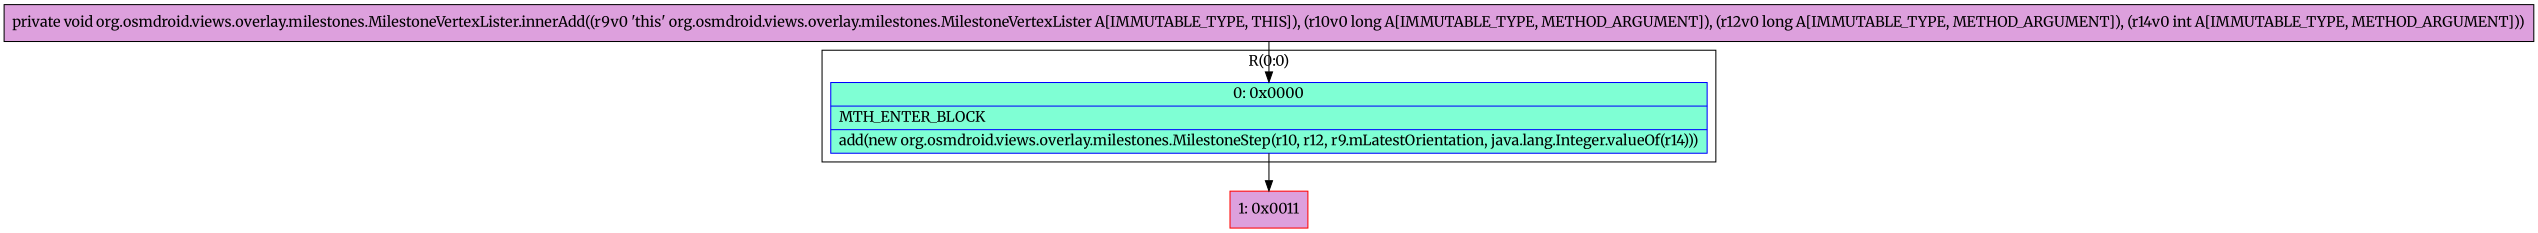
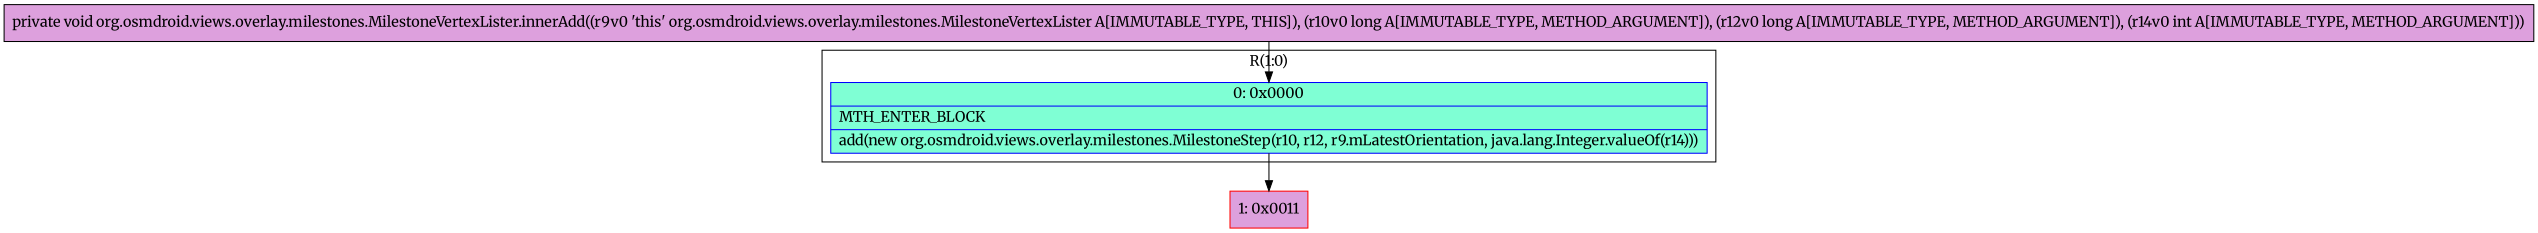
  digraph {
    fontname=Merriweather
    node [shape=record style=filled fillcolor=plum fontname=Merriweather]
    edge [fontname=Merriweather]
    n1 [color=blue label="{0\:\ 0x0000|MTH_ENTER_BLOCK\l|add(new org.osmdroid.views.overlay.milestones.MilestoneStep(r10, r12, r9.mLatestOrientation, java.lang.Integer.valueOf(r14)))\l}" fillcolor=aquamarine]
    n2 [color=red label="{1\:\ 0x0011}"]
    n3 [label="{private void org.osmdroid.views.overlay.milestones.MilestoneVertexLister.innerAdd((r9v0 'this' org.osmdroid.views.overlay.milestones.MilestoneVertexLister A[IMMUTABLE_TYPE, THIS]), (r10v0 long A[IMMUTABLE_TYPE, METHOD_ARGUMENT]), (r12v0 long A[IMMUTABLE_TYPE, METHOD_ARGUMENT]), (r14v0 int A[IMMUTABLE_TYPE, METHOD_ARGUMENT])) }"]
    subgraph cluster_1 {
-     label="R(0:0)"
+     label="R(1:0)"
      n1
    }
    n1 -> n2
    n3 -> n1
  }
